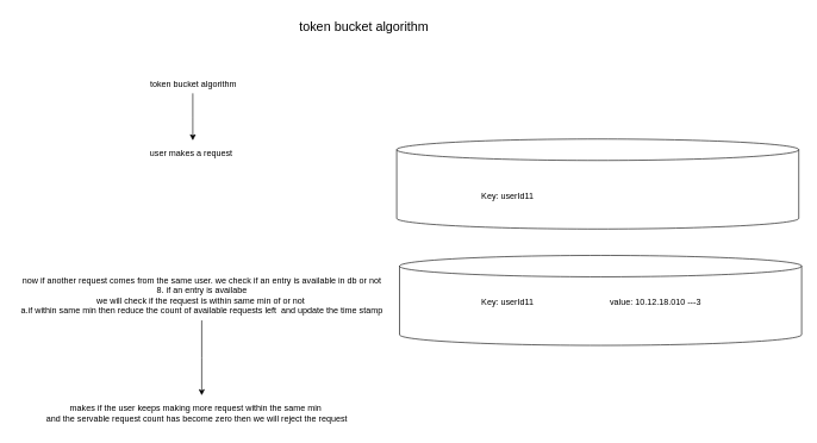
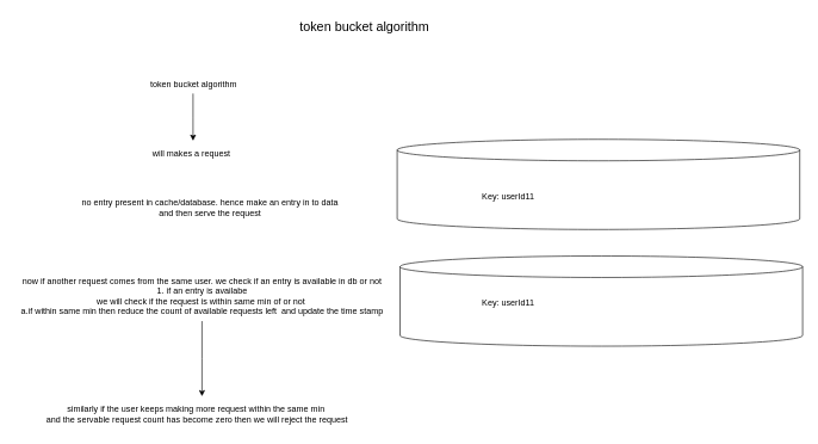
  <mxCell id="0" />
  <mxCell id="1" parent="0" />
  <mxCell id="2" value="" style="shape=cylinder3;whiteSpace=wrap;html=1;boundedLbl=1;backgroundOutline=1;size=15;" parent="1" vertex="1"><mxGeometry x="555" y="194" width="563" height="126" as="geometry" /></mxCell>
  <mxCell id="3" style="edgeStyle=orthogonalEdgeStyle;rounded=0;orthogonalLoop=1;jettySize=auto;html=1;" parent="1" source="4" edge="1"><mxGeometry relative="1" as="geometry"><mxPoint x="269.5" y="196" as="targetPoint" /></mxGeometry></mxCell>
  <mxCell id="4" value="token bucket algorithm" style="text;html=1;align=center;verticalAlign=middle;resizable=0;points=[];autosize=1;strokeColor=none;fillColor=none;" parent="1" vertex="1"><mxGeometry x="200" y="104" width="139" height="26" as="geometry" /></mxCell>
- <mxCell id="5" value="user makes a request" style="text;html=1;align=center;verticalAlign=middle;resizable=0;points=[];autosize=1;strokeColor=none;fillColor=none;" parent="1" vertex="1"><mxGeometry x="200" y="201" width="133" height="26" as="geometry" /></mxCell>
+ <mxCell id="5" value="will makes a request" style="text;html=1;align=center;verticalAlign=middle;resizable=0;points=[];autosize=1;strokeColor=none;fillColor=none;" parent="1" vertex="1"><mxGeometry x="200" y="201" width="133" height="26" as="geometry" /></mxCell>
+ <mxCell id="6" value="no entry present in cache/database. hence make an entry in to data&lt;div&gt;and then serve the request&lt;/div&gt;" style="text;html=1;align=center;verticalAlign=middle;resizable=0;points=[];autosize=1;strokeColor=none;fillColor=none;" parent="1" vertex="1"><mxGeometry x="104" y="268" width="377" height="41" as="geometry" /></mxCell>
  <mxCell id="7" value="Key: userId11" style="text;html=1;align=center;verticalAlign=middle;resizable=0;points=[];autosize=1;strokeColor=none;fillColor=none;" parent="1" vertex="1"><mxGeometry x="664" y="261" width="91" height="26" as="geometry" /></mxCell>
  <mxCell id="8" style="edgeStyle=orthogonalEdgeStyle;rounded=0;orthogonalLoop=1;jettySize=auto;html=1;" parent="1" source="9" edge="1"><mxGeometry relative="1" as="geometry"><mxPoint x="282" y="553" as="targetPoint" /></mxGeometry></mxCell>
- <mxCell id="9" value="now if another request comes from the same user. we check if an entry is available in db or not&lt;div&gt;8. if an entry is availabe&lt;/div&gt;&lt;div&gt;we will check if the request is within same min of or not&amp;nbsp;&lt;/div&gt;&lt;div&gt;a.if within same min then reduce the count of available requests left&amp;nbsp; and update the time stamp&lt;/div&gt;" style="text;html=1;align=center;verticalAlign=middle;resizable=0;points=[];autosize=1;strokeColor=none;fillColor=none;" parent="1" vertex="1"><mxGeometry x="20" y="378" width="524" height="70" as="geometry" /></mxCell>
+ <mxCell id="9" value="now if another request comes from the same user. we check if an entry is available in db or not&lt;div&gt;1. if an entry is availabe&lt;/div&gt;&lt;div&gt;we will check if the request is within same min of or not&amp;nbsp;&lt;/div&gt;&lt;div&gt;a.if within same min then reduce the count of available requests left&amp;nbsp; and update the time stamp&lt;/div&gt;" style="text;html=1;align=center;verticalAlign=middle;resizable=0;points=[];autosize=1;strokeColor=none;fillColor=none;" parent="1" vertex="1"><mxGeometry x="20" y="378" width="524" height="70" as="geometry" /></mxCell>
  <mxCell id="10" value="" style="shape=cylinder3;whiteSpace=wrap;html=1;boundedLbl=1;backgroundOutline=1;size=15;" parent="1" vertex="1"><mxGeometry x="559" y="357" width="563" height="126" as="geometry" /></mxCell>
  <mxCell id="11" value="Key: userId11" style="text;html=1;align=center;verticalAlign=middle;resizable=0;points=[];autosize=1;strokeColor=none;fillColor=none;" parent="1" vertex="1"><mxGeometry x="664" y="410" width="91" height="26" as="geometry" /></mxCell>
- <mxCell id="12" value="value: 10.12.18.010 ---3" style="text;html=1;align=center;verticalAlign=middle;resizable=0;points=[];autosize=1;strokeColor=none;fillColor=none;" parent="1" vertex="1"><mxGeometry x="844" y="410" width="145" height="26" as="geometry" /></mxCell>
- <mxCell id="13" value="makes if the user keeps making more request within the same min&amp;nbsp;&lt;div&gt;and the servable request count has become zero then we will reject the request&lt;/div&gt;" style="text;html=1;align=center;verticalAlign=middle;resizable=0;points=[];autosize=1;strokeColor=none;fillColor=none;" parent="1" vertex="1"><mxGeometry x="55" y="557" width="440" height="41" as="geometry" /></mxCell>
+ <mxCell id="13" value="similarly if the user keeps making more request within the same min&amp;nbsp;&lt;div&gt;and the servable request count has become zero then we will reject the request&lt;/div&gt;" style="text;html=1;align=center;verticalAlign=middle;resizable=0;points=[];autosize=1;strokeColor=none;fillColor=none;" parent="1" vertex="1"><mxGeometry x="55" y="557" width="440" height="41" as="geometry" /></mxCell>
  <mxCell id="14" value="&lt;font style=&quot;font-size: 18px;&quot;&gt;token bucket algorithm&lt;/font&gt;" style="text;html=1;align=center;verticalAlign=middle;resizable=0;points=[];autosize=1;strokeColor=none;fillColor=none;" parent="1" vertex="1"><mxGeometry x="409" y="20" width="199" height="34" as="geometry" /></mxCell>
